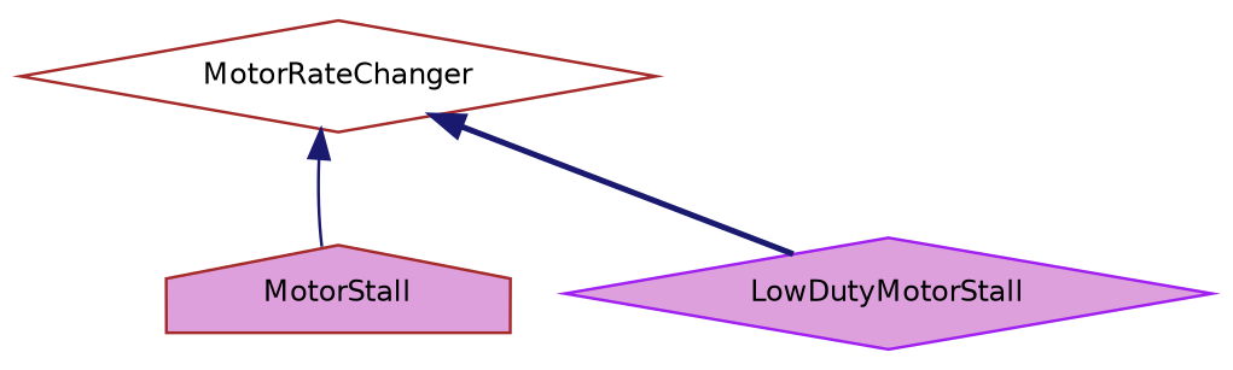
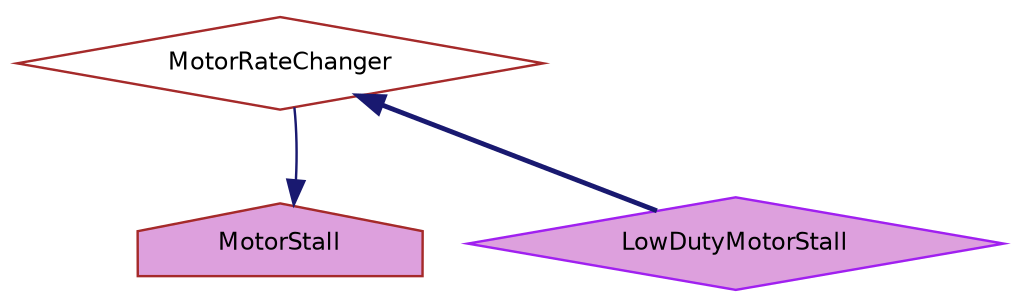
  digraph {
    node [color=brown fillcolor=plum fontname=Helvetica fontsize=10 shape=diamond style=filled]
    edge [color=midnightblue dir=back fontname=Helvetica fontsize=10 labelfontname=Helvetica labelfontsize=10]
    n1 [color=purple fontcolor=black height=0.2 label=LowDutyMotorStall width=0.4]
    n2 [height=0.2 label=MotorStall shape=house width=0.4]
    n3 [fillcolor=white height=0.2 label=MotorRateChanger width=0.4]
    n3 -> n1 [style=bold]
-   n3 -> n2 [style=solid]
+   n2 -> n3 [style=solid]
  }
